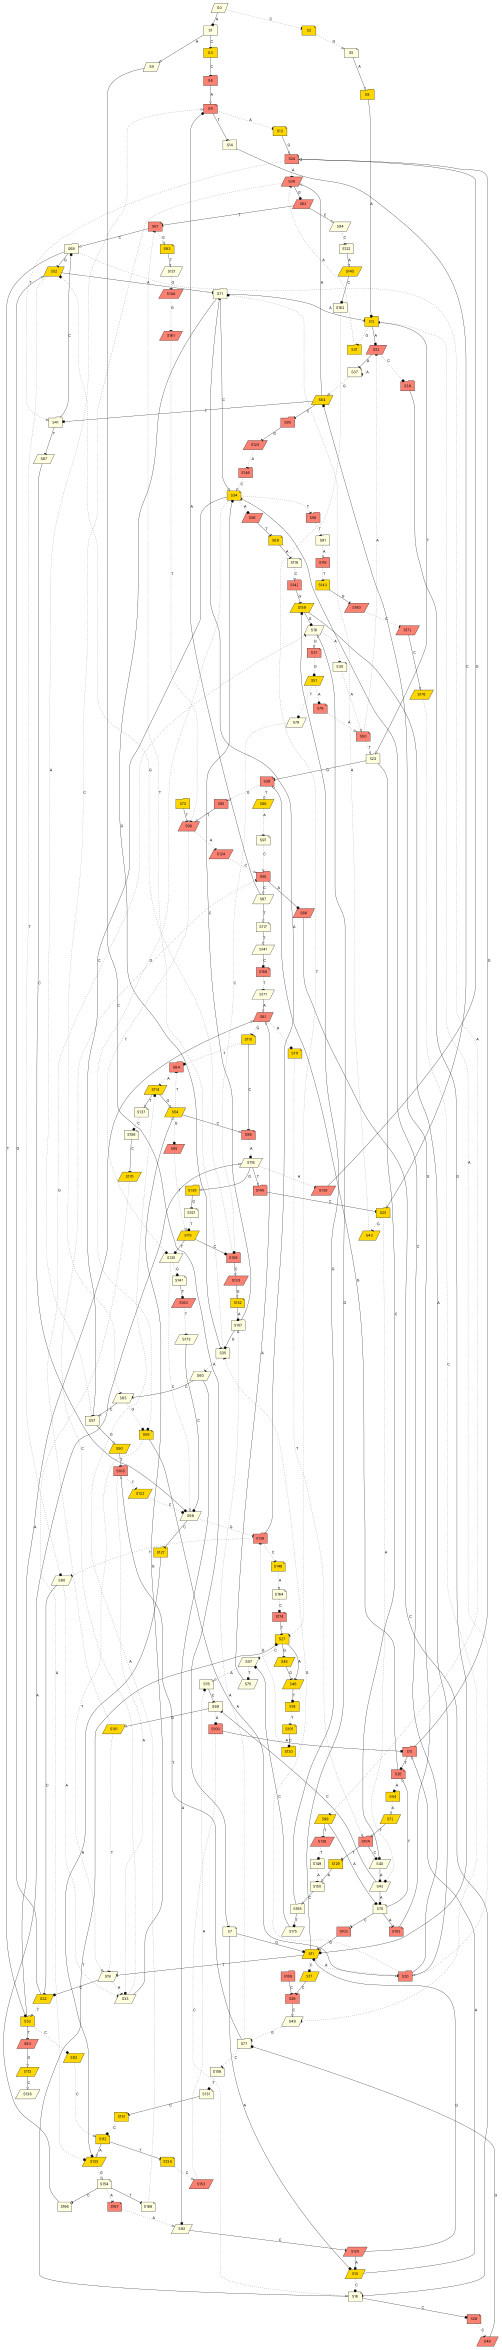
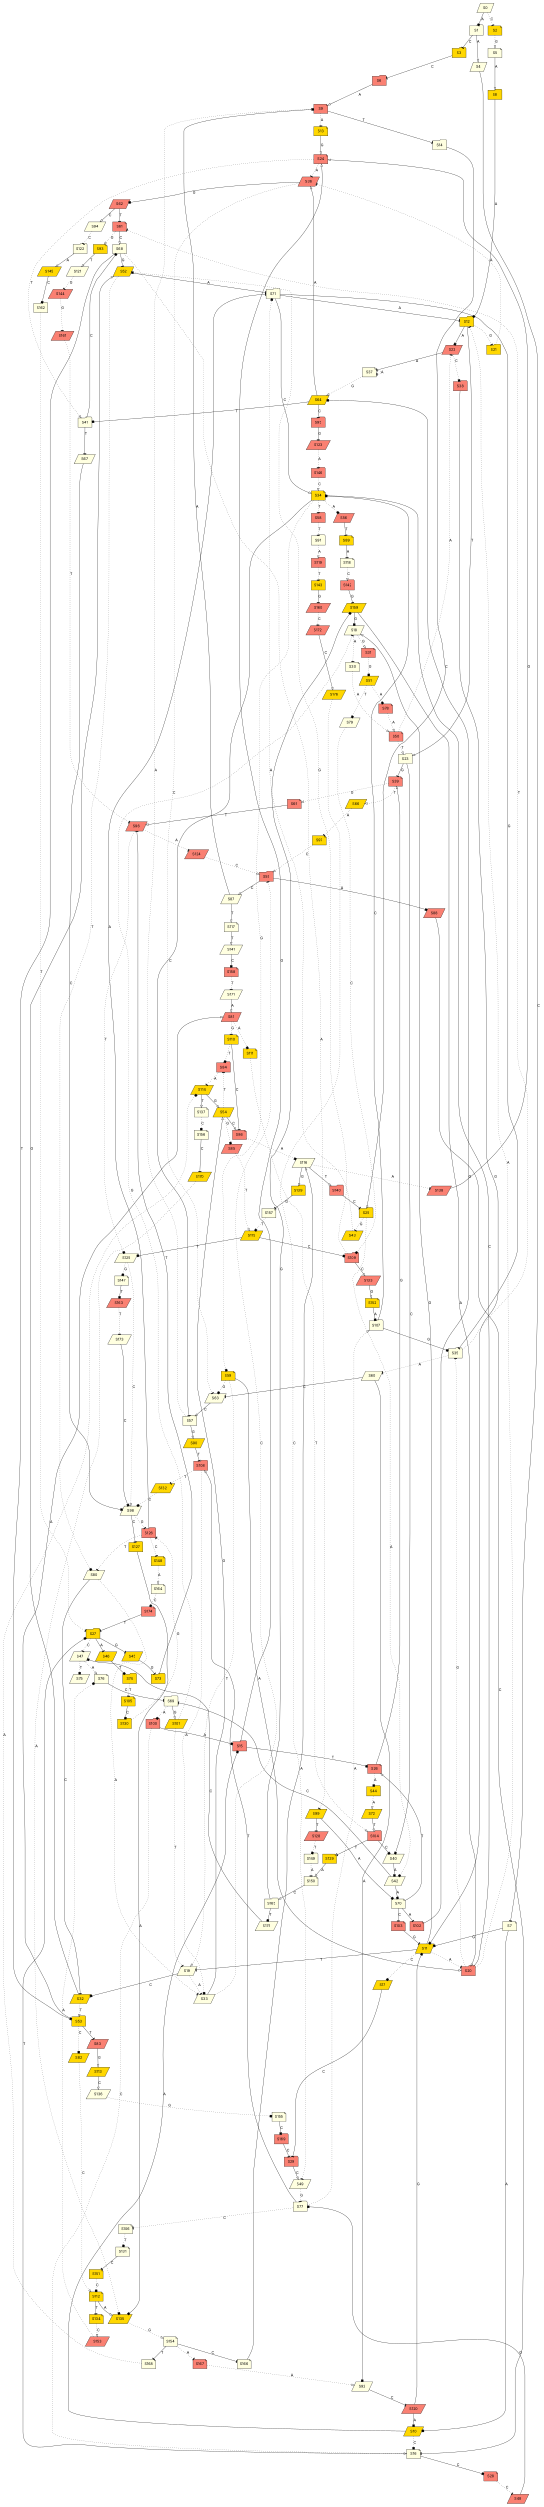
  strict digraph {
    fontname=Inter
    node [fillcolor=lightyellow fontname=Inter shape=parallelogram style=filled]
    edge [arrowhead=tee fontname=Inter style=solid]
    S1 [shape=folder]
    S0
    S2 [fillcolor=gold shape=note]
    S3 [fillcolor=gold shape=folder]
    S4
    S5 [shape=note]
    S6 [fillcolor=salmon shape=folder]
    S7 [shape=note]
    S8 [fillcolor=gold shape=folder]
    S9 [fillcolor=salmon shape=note]
    S10 [fillcolor=gold]
    S11 [fillcolor=gold]
    S12 [fillcolor=gold shape=folder]
    S13 [fillcolor=gold shape=note]
    S14 [shape=folder]
    S15 [fillcolor=salmon shape=folder]
    S16 [shape=note]
    S17 [fillcolor=gold]
    S18
    S19
    S20 [fillcolor=salmon shape=folder]
    S21 [fillcolor=gold shape=folder]
    S22 [fillcolor=salmon]
    S23 [shape=folder]
    S24 [fillcolor=salmon shape=note]
    S25 [fillcolor=gold shape=folder]
    S26 [fillcolor=salmon shape=note]
    S27 [fillcolor=gold shape=folder]
    S28 [fillcolor=salmon shape=note]
    S29 [fillcolor=salmon shape=folder]
    S30 [shape=note]
    S31 [fillcolor=salmon shape=note]
    S32 [fillcolor=gold]
    S33
    S34 [fillcolor=gold shape=note]
    S35 [shape=folder]
    S36 [fillcolor=salmon]
    S37 [shape=note]
    S38 [fillcolor=salmon shape=folder]
    S39 [fillcolor=salmon shape=note]
    S40
    S41 [shape=folder]
    S42
    S43 [fillcolor=gold]
    S44 [fillcolor=gold shape=folder]
    S45 [fillcolor=gold]
    S46 [fillcolor=gold]
    S47
    S48 [fillcolor=salmon]
    S49
    S50 [fillcolor=salmon shape=note]
    S51 [fillcolor=gold]
    S52 [fillcolor=gold]
    S53 [fillcolor=gold shape=folder]
    S54 [fillcolor=gold]
    S55 [fillcolor=salmon shape=folder]
    S56 [fillcolor=salmon]
    S57 [shape=folder]
    S58 [fillcolor=salmon shape=folder]
    S59 [fillcolor=gold shape=note]
    S60
    S61 [fillcolor=salmon shape=note]
    S62 [fillcolor=salmon]
    S63
    S64 [fillcolor=gold]
    S65 [fillcolor=salmon shape=note]
    S66 [fillcolor=gold]
    S67
    S68 [shape=folder]
    S69 [shape=folder]
    S70 [shape=note]
    S71 [shape=folder]
    S72 [fillcolor=gold]
    S73 [fillcolor=gold shape=folder]
    S74 [fillcolor=gold shape=folder]
    S75
    S76 [shape=note]
    S77 [shape=folder]
    S78 [fillcolor=salmon shape=note]
    S79
    S80
    S81 [fillcolor=salmon]
    S82 [fillcolor=gold]
    S83 [fillcolor=salmon]
    S84 [fillcolor=salmon shape=folder]
    S85 [fillcolor=salmon]
    S86 [fillcolor=salmon shape=note]
    S87
    S88 [fillcolor=salmon]
    S89 [fillcolor=gold shape=note]
    S90 [fillcolor=gold]
    S91 [shape=folder]
    S92
    S93 [fillcolor=gold shape=note]
    S94
    S95 [fillcolor=salmon shape=folder]
    S96 [fillcolor=salmon]
-   S97 [shape=note]
+   S97 [fillcolor=gold shape=note]
    S98
    S99 [fillcolor=gold]
    S100 [fillcolor=salmon shape=folder]
    S101 [fillcolor=gold]
    S102 [fillcolor=salmon shape=note]
    S103 [fillcolor=salmon shape=note]
    S104 [fillcolor=salmon shape=folder]
    S105 [fillcolor=gold shape=note]
    S106 [shape=note]
    S107 [shape=folder]
    S108 [fillcolor=salmon shape=folder]
    S109 [fillcolor=salmon shape=folder]
    S110 [fillcolor=gold shape=note]
    S111 [fillcolor=gold shape=note]
    S112 [fillcolor=gold shape=note]
    S113 [fillcolor=gold]
    S114 [fillcolor=gold]
    S115 [fillcolor=gold]
    S116
    S117 [shape=note]
    S118 [shape=note]
    S119 [fillcolor=salmon shape=folder]
    S120 [fillcolor=salmon]
    S121
    S122 [shape=folder]
    S123 [fillcolor=salmon]
    S124 [fillcolor=salmon]
    S125
    S126 [fillcolor=salmon shape=folder]
    S127 [fillcolor=gold shape=folder]
    S128 [fillcolor=salmon]
    S129 [fillcolor=gold shape=note]
    S130 [fillcolor=gold shape=folder]
    S131 [shape=note]
    S132 [fillcolor=gold]
    S133 [fillcolor=salmon]
    S134 [fillcolor=gold shape=note]
    S135 [fillcolor=gold]
    S136
    S137 [shape=note]
    S138 [fillcolor=salmon]
    S139 [fillcolor=gold shape=folder]
    S140 [fillcolor=salmon shape=folder]
    S141
    S142 [fillcolor=salmon shape=folder]
    S143 [fillcolor=gold shape=folder]
    S144 [fillcolor=salmon]
    S145 [fillcolor=gold]
    S146 [fillcolor=salmon shape=folder]
    S147 [shape=note]
    S148 [fillcolor=gold shape=note]
    S149 [shape=folder]
    S150 [shape=note]
    S151 [fillcolor=gold shape=note]
    S152 [fillcolor=gold shape=note]
    S153 [fillcolor=salmon]
    S154 [shape=note]
+   S155 [shape=note]
    S156 [shape=note]
    S157 [shape=note]
    S158 [fillcolor=salmon shape=note]
    S159 [fillcolor=gold]
    S160 [fillcolor=salmon]
    S161 [fillcolor=salmon]
    S162 [shape=folder]
    S163 [fillcolor=salmon]
    S164 [shape=note]
    S165 [shape=folder]
    S166 [shape=note]
    S167 [fillcolor=salmon shape=note]
    S168 [shape=note]
    S169 [fillcolor=salmon shape=folder]
    S170 [fillcolor=gold]
    S171
    S172 [fillcolor=salmon]
    S173
    S174 [fillcolor=salmon shape=note]
    S175
    S176 [fillcolor=gold]
    S1 -> S3 [label=C]
    S1 -> S4 [arrowhead=onormal label=A]
    S0 -> S1 [arrowhead=box label=A]
    S0 -> S2 [label=C style=dotted]
    S2 -> S5 [arrowhead=onormal label=G style=dotted]
    S3 -> S6 [label=C]
    S4 -> S7 [label=C]
    S5 -> S8 [arrowhead=onormal label=A]
    S6 -> S9 [arrowhead=onormal label=A]
    S7 -> S10 [arrowhead=box label=A]
    S7 -> S11 [arrowhead=box label=G]
    S8 -> S12 [arrowhead=box label=A]
    S9 -> S13 [label=A style=dotted]
    S9 -> S14 [label=T]
-   S10 -> S15 [arrowhead=onormal label=A]
+   S10 -> S15 [arrowhead=box label=A]
    S10 -> S16 [arrowhead=box label=C style=dotted]
    S11 -> S17 [arrowhead=box label=C style=dotted]
    S11 -> S18 [arrowhead=onormal label=G]
    S11 -> S19 [label=T]
    S11 -> S20 [label=A style=dotted]
    S12 -> S21 [label=G style=dotted]
    S12 -> S22 [arrowhead=box label=A]
    S12 -> S23 [arrowhead=onormal label=T]
    S13 -> S24 [arrowhead=onormal label=G]
    S14 -> S25 [arrowhead=onormal label=C]
    S15 -> S24 [arrowhead=onormal label=G]
    S15 -> S26 [arrowhead=box label=T]
    S16 -> S27 [arrowhead=box label=T]
    S16 -> S28 [arrowhead=box label=C]
    S17 -> S29 [label=C]
    S18 -> S30 [label=A style=dotted]
    S18 -> S31 [arrowhead=onormal label=G style=dotted]
    S19 -> S32 [arrowhead=box label=C]
    S19 -> S33 [label=A style=dotted]
    S20 -> S12 [label=A style=dotted]
    S20 -> S34 [label=C]
    S20 -> S35 [label=G style=dotted]
    S21 -> S36 [label=A style=dotted]
    S22 -> S37 [label=A]
    S22 -> S38 [arrowhead=box label=C style=dotted]
    S23 -> S39 [label=G]
    S23 -> S40 [arrowhead=box label=C]
    S24 -> S36 [label=A style=dotted]
    S24 -> S41 [arrowhead=onormal label=T style=dotted]
    S25 -> S42 [arrowhead=box label=A style=dotted]
    S25 -> S43 [label=G style=dotted]
    S26 -> S39 [arrowhead=onormal label=G]
    S26 -> S44 [arrowhead=box label=A style=dotted]
    S27 -> S45 [label=G]
    S27 -> S46 [label=A]
    S27 -> S47 [label=C style=dotted]
    S28 -> S48 [label=C style=dotted]
    S29 -> S49 [arrowhead=onormal label=C]
    S30 -> S50 [arrowhead=onormal label=A style=dotted]
    S31 -> S51 [arrowhead=box label=G style=dotted]
    S32 -> S52 [arrowhead=onormal label=G]
    S32 -> S53 [arrowhead=onormal label=T style=dotted]
    S33 -> S54 [arrowhead=onormal label=G]
    S33 -> S55 [label=C style=dotted]
    S34 -> S56 [arrowhead=box label=A style=dotted]
    S34 -> S57 [label=C]
    S34 -> S58 [label=T style=dotted]
    S34 -> S59 [arrowhead=box label=G style=dotted]
    S35 -> S60 [label=A style=dotted]
    S35 -> S61 [label=T style=dotted]
    S36 -> S62 [arrowhead=box label=G]
    S36 -> S63 [label=C style=dotted]
    S37 -> S37 [label=A style=dotted]
    S37 -> S64 [arrowhead=onormal label=G style=dotted]
    S38 -> S11 [arrowhead=box label=G]
    S39 -> S65 [arrowhead=onormal label=G style=dotted]
    S39 -> S66 [arrowhead=onormal label=T style=dotted]
    S40 -> S42 [arrowhead=box label=A]
    S41 -> S67 [label=T]
    S41 -> S68 [arrowhead=box label=C]
    S42 -> S69 [label=C]
    S42 -> S70 [arrowhead=box label=A]
    S43 -> S71 [arrowhead=box label=A style=dotted]
    S44 -> S72 [arrowhead=onormal label=A style=dotted]
-   S45 -> S46 [label=G]
+   S45 -> S73 [label=G]
    S46 -> S74 [arrowhead=box label=T]
    S47 -> S75 [arrowhead=box label=T style=dotted]
    S47 -> S76 [arrowhead=onormal label=A style=dotted]
    S48 -> S77 [arrowhead=box label=G]
    S49 -> S77 [label=G style=dotted]
    S50 -> S22 [label=A style=dotted]
    S50 -> S23 [arrowhead=onormal label=T style=dotted]
    S51 -> S78 [arrowhead=box label=A style=dotted]
    S51 -> S79 [arrowhead=box label=T style=dotted]
    S52 -> S71 [label=A]
    S52 -> S80 [arrowhead=box label=T style=dotted]
    S53 -> S81 [arrowhead=onormal label=A]
    S53 -> S82 [arrowhead=box label=C style=dotted]
    S53 -> S83 [label=T]
    S54 -> S84 [label=T style=dotted]
    S54 -> S85 [arrowhead=box label=G style=dotted]
    S54 -> S86 [arrowhead=onormal label=C]
    S55 -> S87 [arrowhead=onormal label=C]
    S55 -> S88 [arrowhead=box label=A]
    S56 -> S89 [label=T]
    S57 -> S9 [arrowhead=onormal label=A style=dotted]
    S57 -> S90 [arrowhead=onormal label=G]
    S58 -> S91 [label=T style=dotted]
    S59 -> S19 [arrowhead=onormal label=T style=dotted]
    S59 -> S20 [arrowhead=onormal label=A]
    S60 -> S63 [label=C]
    S60 -> S92 [arrowhead=box label=A]
    S61 -> S68 [arrowhead=onormal label=C]
    S61 -> S93 [arrowhead=onormal label=G style=dotted]
    S62 -> S61 [label=T]
    S62 -> S94 [arrowhead=onormal label=C]
    S63 -> S57 [arrowhead=onormal label=C]
-   S63 -> S59 [arrowhead=box label=G style=dotted]
+   S59 -> S63 [arrowhead=box label=G style=dotted]
    S64 -> S36 [arrowhead=onormal label=A]
    S64 -> S41 [arrowhead=box label=T]
    S64 -> S95 [label=C]
    S65 -> S96 [arrowhead=onormal label=T]
    S66 -> S97 [label=A style=dotted]
    S67 -> S98 [arrowhead=box label=C]
    S68 -> S52 [label=G]
    S68 -> S53 [arrowhead=box label=T]
    S68 -> S99 [label=A style=dotted]
    S69 -> S100 [arrowhead=box label=A style=dotted]
    S69 -> S101 [arrowhead=onormal label=G]
    S70 -> S26 [arrowhead=onormal label=T]
    S70 -> S102 [label=A]
    S70 -> S103 [label=C]
    S71 -> S12 [label=A]
    S71 -> S34 [arrowhead=onormal label=C]
    S71 -> S35 [label=G]
    S72 -> S104 [arrowhead=onormal label=T]
    S73 -> S96 [label=T]
    S74 -> S105 [label=T style=dotted]
-   S75 -> S81 [arrowhead=onormal label=A]
    S76 -> S69 [label=C]
    S77 -> S106 [label=C style=dotted]
    S77 -> S107 [arrowhead=onormal label=A style=dotted]
    S77 -> S108 [arrowhead=onormal label=T]
    S78 -> S50 [arrowhead=onormal label=A style=dotted]
    S79 -> S109 [arrowhead=box label=C style=dotted]
    S80 -> S32 [label=C]
    S80 -> S33 [label=A style=dotted]
    S81 -> S110 [label=G style=dotted]
    S81 -> S111 [arrowhead=box label=A style=dotted]
    S82 -> S112 [arrowhead=onormal label=C style=dotted]
    S83 -> S113 [arrowhead=onormal label=G]
    S84 -> S114 [label=A style=dotted]
    S85 -> S115 [arrowhead=onormal label=T style=dotted]
    S86 -> S116 [arrowhead=box label=A style=dotted]
    S87 -> S9 [arrowhead=box label=A]
    S87 -> S117 [arrowhead=onormal label=T]
    S88 -> S16 [label=C]
    S89 -> S118 [label=A]
    S90 -> S108 [label=T]
    S91 -> S119 [arrowhead=onormal label=A style=dotted]
    S92 -> S120 [label=C]
    S93 -> S121 [arrowhead=onormal label=T]
    S94 -> S122 [label=C style=dotted]
    S95 -> S123 [label=G]
    S96 -> S124 [label=A style=dotted]
    S96 -> S125 [arrowhead=box label=T style=dotted]
    S97 -> S55 [arrowhead=onormal label=C style=dotted]
    S98 -> S126 [label=G style=dotted]
    S98 -> S127 [label=C]
    S99 -> S70 [arrowhead=box label=A]
    S99 -> S128 [label=T]
    S100 -> S15 [arrowhead=box label=A]
    S100 -> S16 [arrowhead=onormal label=C style=dotted]
    S101 -> S18 [label=G style=dotted]
    S101 -> S19 [label=T style=dotted]
    S102 -> S64 [arrowhead=box label=G]
    S103 -> S11 [label=G]
    S104 -> S40 [arrowhead=box label=C]
    S104 -> S129 [label=T]
    S105 -> S130 [arrowhead=box label=C]
    S106 -> S131 [arrowhead=box label=T style=dotted]
    S107 -> S34 [arrowhead=box label=C]
    S107 -> S35 [arrowhead=box label=G]
    S108 -> S33 [arrowhead=box label=A style=dotted]
    S108 -> S132 [label=T style=dotted]
    S109 -> S52 [arrowhead=box label=G style=dotted]
    S109 -> S133 [arrowhead=onormal label=C]
    S110 -> S84 [arrowhead=box label=T style=dotted]
    S110 -> S86 [label=C]
    S111 -> S104 [arrowhead=onormal label=T style=dotted]
    S112 -> S134 [label=T]
    S112 -> S135 [arrowhead=onormal label=A]
    S113 -> S136 [arrowhead=onormal label=C]
    S114 -> S54 [arrowhead=onormal label=G]
    S114 -> S137 [arrowhead=onormal label=T]
    S115 -> S109 [arrowhead=box label=C]
    S115 -> S125 [arrowhead=box label=T]
    S116 -> S138 [label=A style=dotted]
    S116 -> S139 [arrowhead=onormal label=G]
    S116 -> S140 [arrowhead=onormal label=T]
    S117 -> S141 [arrowhead=onormal label=T]
    S118 -> S142 [arrowhead=onormal label=C style=dotted]
    S119 -> S143 [label=T style=dotted]
    S120 -> S10 [arrowhead=box label=A]
    S120 -> S11 [arrowhead=box label=G]
    S121 -> S144 [label=G style=dotted]
    S122 -> S145 [arrowhead=onormal label=A]
    S123 -> S146 [label=A style=dotted]
    S124 -> S55 [arrowhead=onormal label=C style=dotted]
    S125 -> S98 [arrowhead=onormal label=C style=dotted]
    S125 -> S147 [arrowhead=box label=G style=dotted]
    S126 -> S71 [label=A]
    S126 -> S80 [label=T style=dotted]
    S126 -> S148 [label=C style=dotted]
    S127 -> S135 [arrowhead=box label=A]
    S128 -> S149 [arrowhead=box label=T style=dotted]
    S129 -> S150 [arrowhead=onormal label=A]
    S130 -> S126 [label=G style=dotted]
    S131 -> S151 [label=C]
    S132 -> S98 [arrowhead=box label=C style=dotted]
    S133 -> S152 [arrowhead=onormal label=G]
    S134 -> S153 [arrowhead=onormal label=C style=dotted]
    S135 -> S154 [arrowhead=onormal label=G style=dotted]
+   S136 -> S155 [arrowhead=box label=G style=dotted]
    S137 -> S156 [arrowhead=box label=C style=dotted]
    S138 -> S24 [arrowhead=onormal label=G]
    S139 -> S157 [label=G]
    S140 -> S25 [label=C]
    S141 -> S158 [arrowhead=box label=C]
    S142 -> S159 [label=G]
    S143 -> S160 [label=G]
    S144 -> S161 [label=G style=dotted]
    S145 -> S162 [arrowhead=box label=C]
    S146 -> S34 [arrowhead=onormal label=C style=dotted]
    S147 -> S163 [arrowhead=box label=T]
    S148 -> S164 [arrowhead=onormal label=A style=dotted]
    S149 -> S150 [label=A style=dotted]
    S150 -> S165 [arrowhead=onormal label=C]
    S151 -> S112 [arrowhead=box label=C style=dotted]
    S152 -> S107 [arrowhead=box label=A]
    S153 -> S76 [arrowhead=box label=A style=dotted]
    S154 -> S166 [label=C]
    S154 -> S167 [label=A style=dotted]
    S154 -> S168 [label=T]
+   S155 -> S169 [arrowhead=box label=C]
    S156 -> S170 [label=C]
    S157 -> S115 [arrowhead=box label=T style=dotted]
    S158 -> S171 [label=T style=dotted]
    S159 -> S18 [arrowhead=box label=G]
    S159 -> S20 [arrowhead=onormal label=A]
    S160 -> S172 [label=C style=dotted]
    S161 -> S96 [label=T style=dotted]
    S162 -> S27 [label=T style=dotted]
    S163 -> S173 [label=T style=dotted]
    S164 -> S174 [arrowhead=box label=C style=dotted]
    S165 -> S159 [arrowhead=box label=G]
    S165 -> S175 [arrowhead=box label=T]
    S166 -> S116 [arrowhead=onormal label=A]
    S167 -> S92 [arrowhead=onormal label=A style=dotted]
    S168 -> S114 [arrowhead=box label=A style=dotted]
    S169 -> S29 [label=C]
    S170 -> S135 [arrowhead=box label=A style=dotted]
    S171 -> S81 [arrowhead=onormal label=A]
    S172 -> S176 [arrowhead=onormal label=C]
    S173 -> S98 [arrowhead=box label=C]
    S174 -> S27 [label=T]
    S175 -> S47 [arrowhead=box label=C]
    S176 -> S49 [label=C style=dotted]
  }
